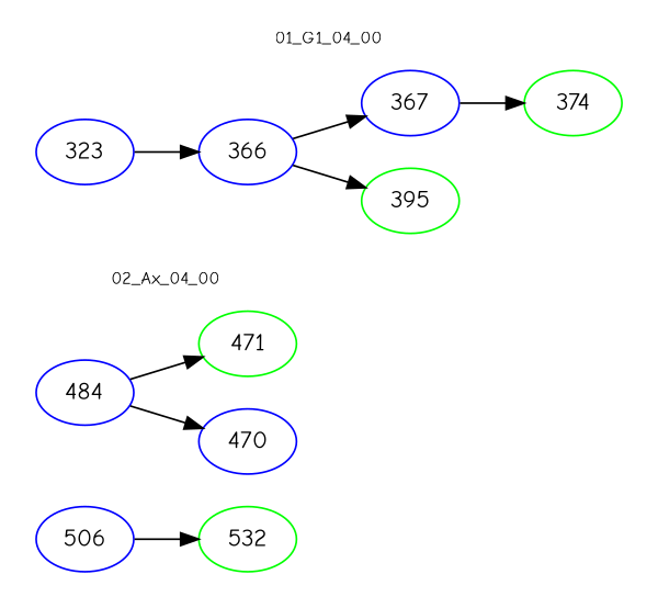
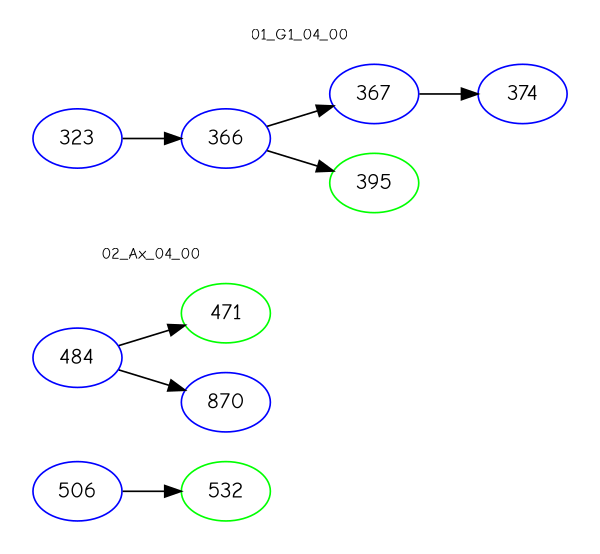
  digraph {
    fontname="Comic Neue"
    rankdir=LR
    node [color=blue fontname="Comic Neue"]
    edge [color=black fontname="Comic Neue"]
    n1 [label=484]
-   n2 [label=470]
+   n2 [label=870]
    n3 [label=506]
    n4 [color=green label=471]
    n5 [color=green label=532]
    n6 [label=366]
    n7 [label=323]
    n8 [color=green label=395]
    n9 [label=367]
-   n10 [color=green label=374]
+   n10 [label=374]
    subgraph cluster_1 {
      color=white
      fontsize=10
      label="02_Ax_04_00"
      n1
      n2
      n3
      n4
      n5
    }
    subgraph cluster_2 {
      color=white
      fontsize=10
      label="01_G1_04_00"
      n6
      n7
      n8
      n9
      n10
    }
    n1 -> n2
    n1 -> n4
    n3 -> n5
    n6 -> n8
    n6 -> n9
    n7 -> n6
    n9 -> n10
  }
